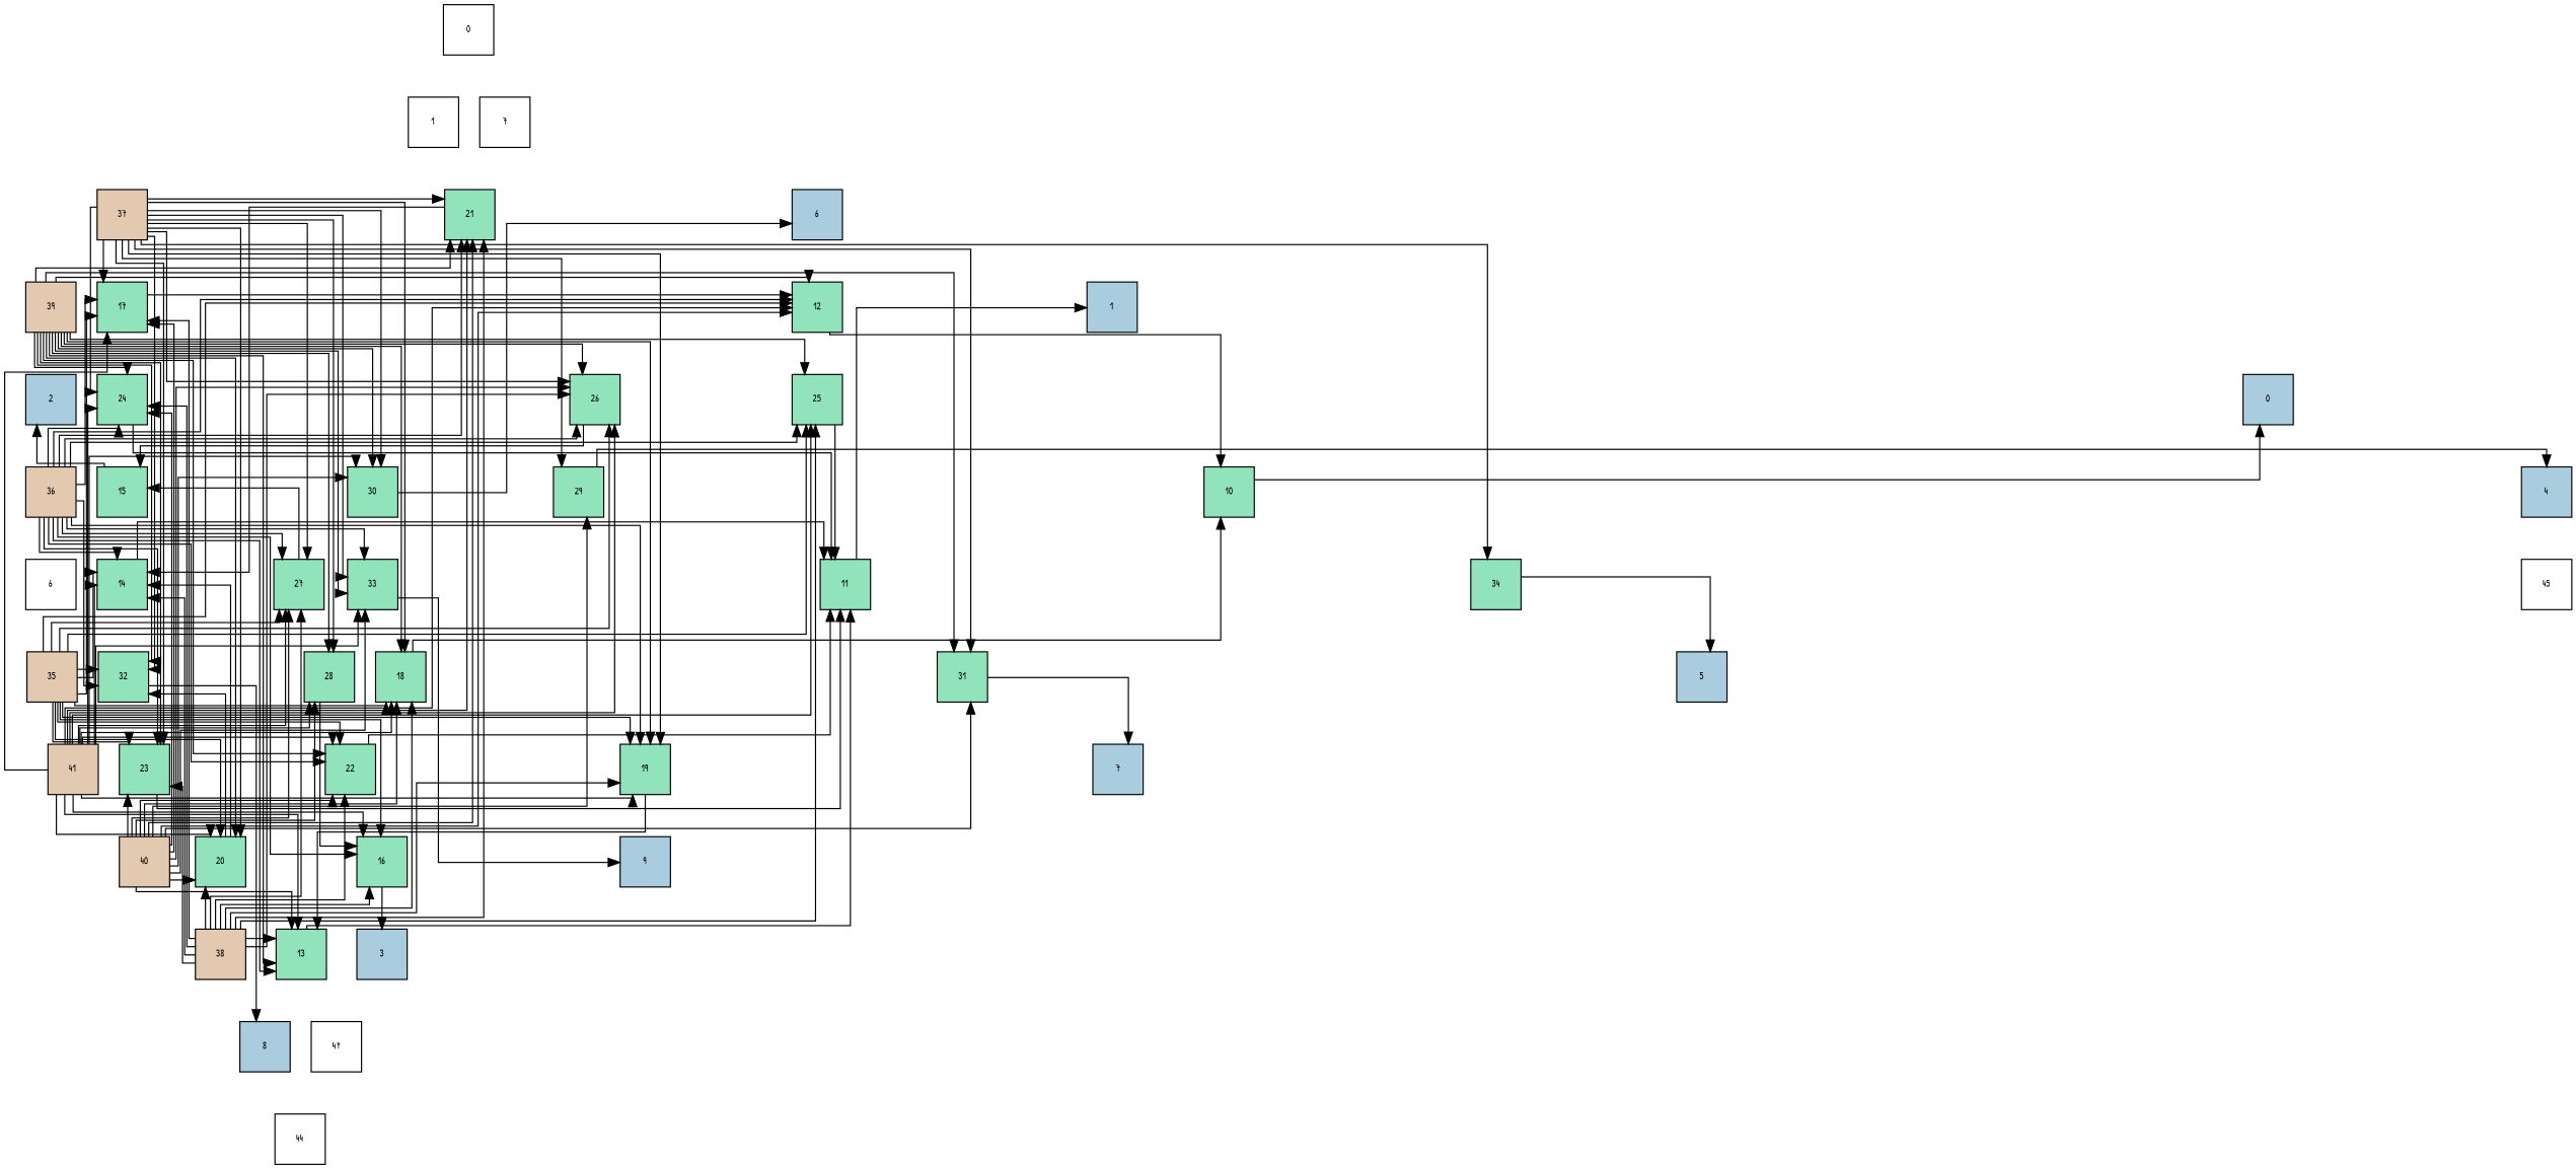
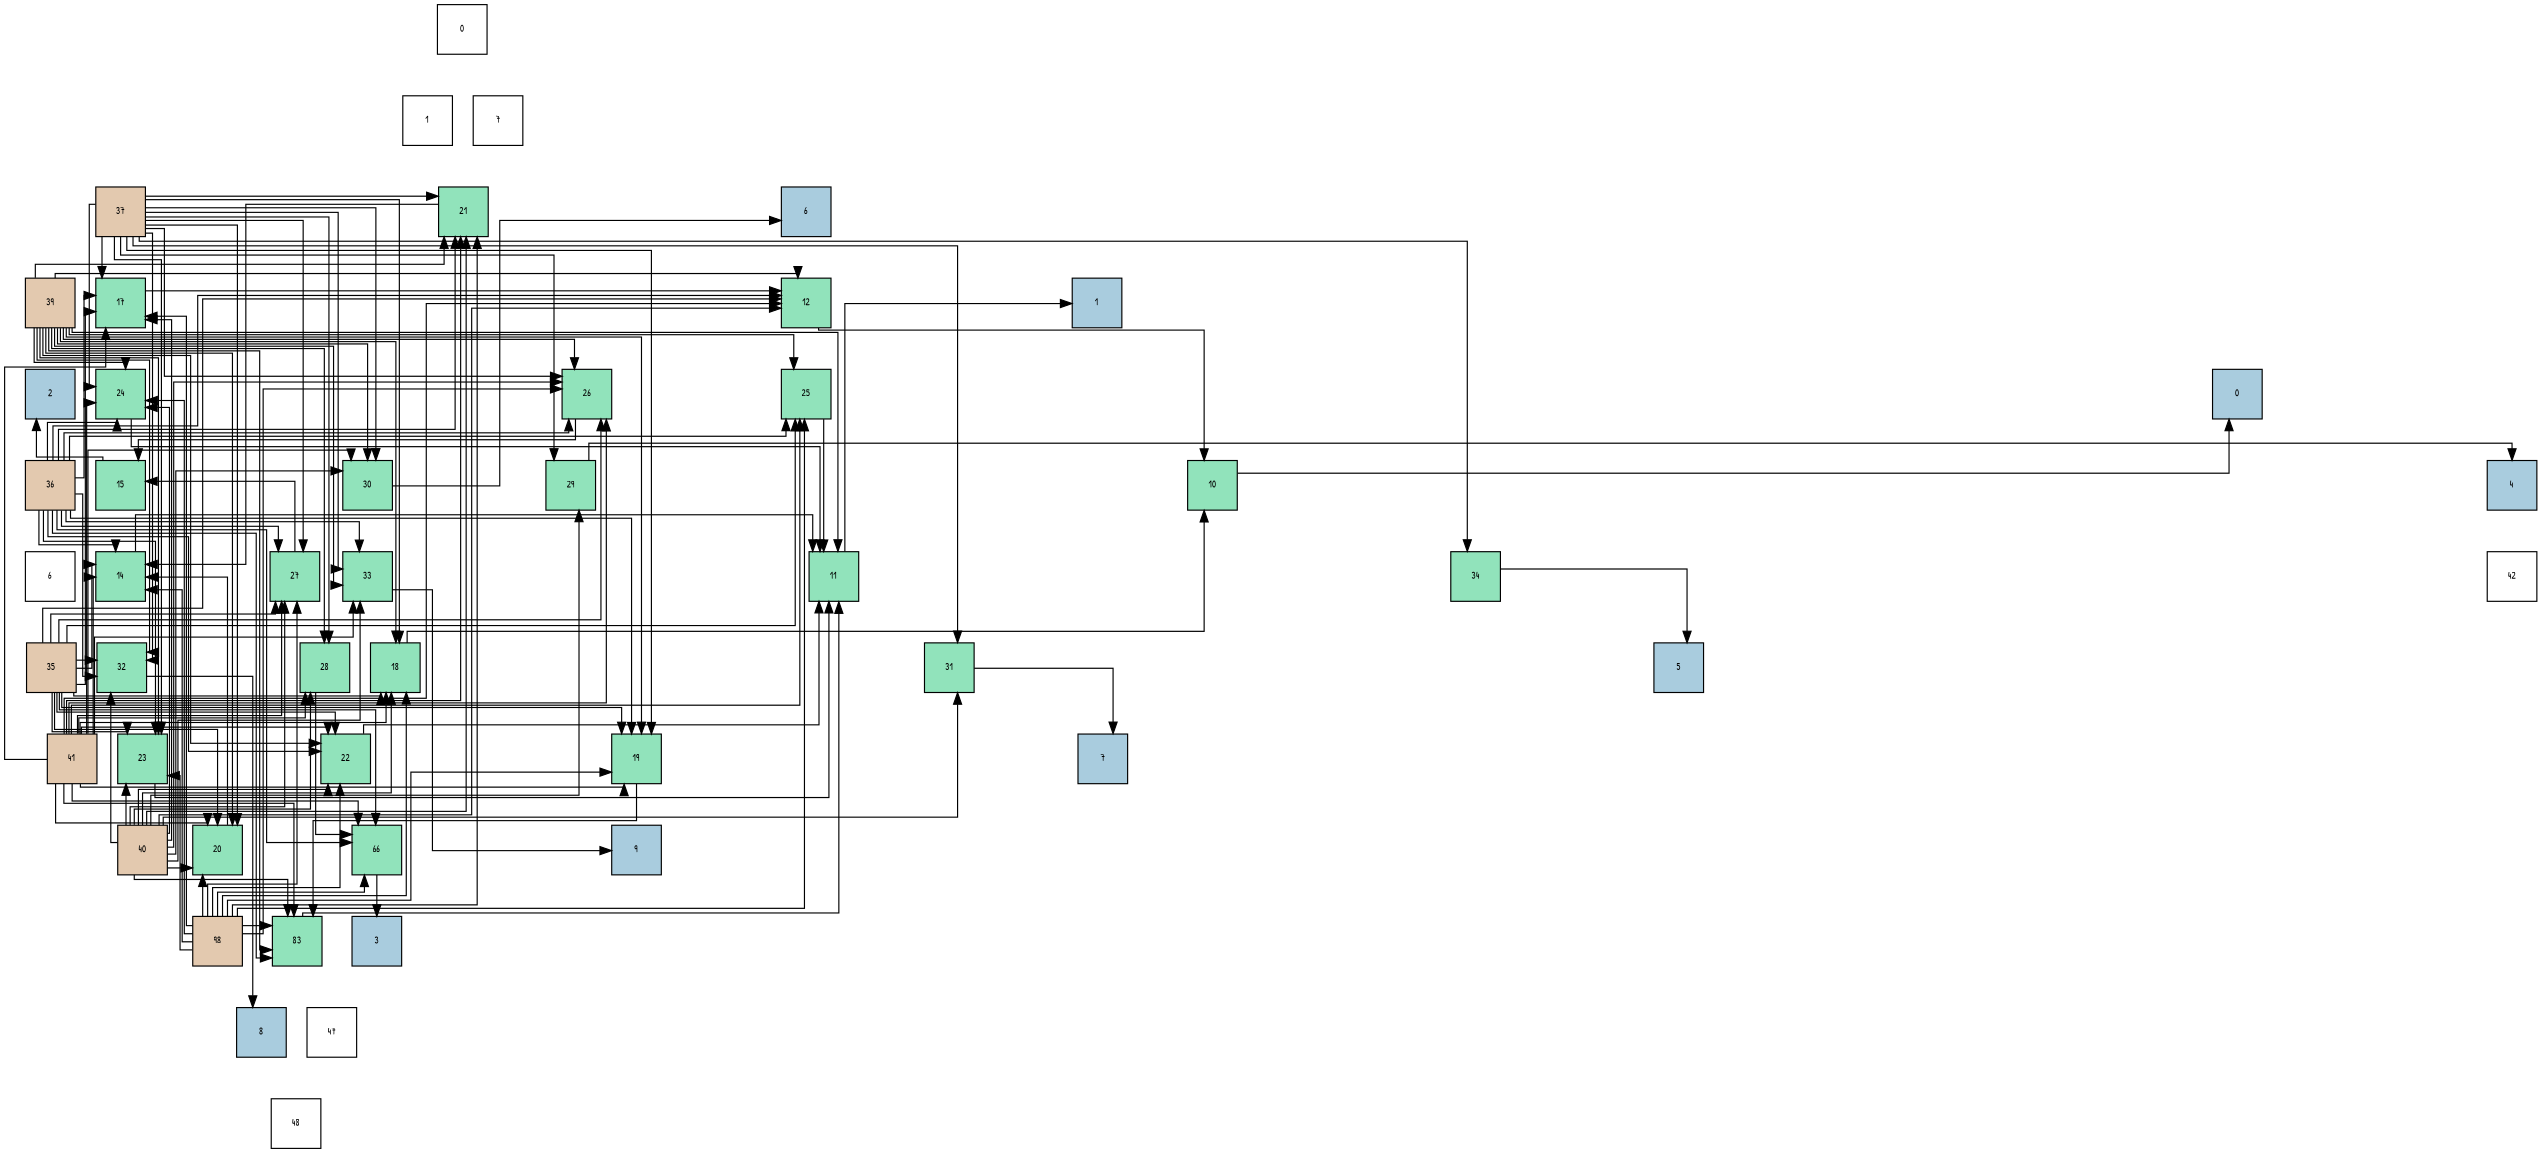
  digraph {
    fontname="Patrick Hand"
    rank=same
    rankdir=TB
    splines=ortho
    node [fillcolor="#91e3bb" fixedsize=true fontname="Patrick Hand" fontsize=8 shape=square style=filled]
    edge [constraint=false fontname="Patrick Hand" style=vis]
    n1 [fillcolor="#ffffff" label=0 width=0.6]
    n2 [fillcolor="#ffffff" label=1 width=0.6]
    n3 [fillcolor="#ffffff" label=7 width=0.6]
    n4 [fillcolor="#e3c9af" label=37 width=0.6]
    n5 [label=21 width=0.6]
    n6 [fillcolor="#a9ccde" label=6 width=0.6]
    n7 [fillcolor="#e3c9af" label=39 width=0.6]
    n8 [label=17 width=0.6]
    n9 [label=24 width=0.6]
    n10 [label=26 width=0.6]
    n11 [label=30 width=0.6]
    n12 [label=27 width=0.6]
    n13 [label=32 width=0.6]
    n14 [label=29 width=0.6]
    n15 [label=33 width=0.6]
    n16 [label=28 width=0.6]
    n17 [label=23 width=0.6]
    n18 [label=18 width=0.6]
    n19 [label=20 width=0.6]
    n20 [label=34 width=0.6]
    n21 [label=31 width=0.6]
    n22 [label=19 width=0.6]
    n23 [label=12 width=0.6]
    n24 [label=14 width=0.6]
    n25 [fillcolor="#a9ccde" label=2 width=0.6]
    n26 [label=25 width=0.6]
    n27 [label=22 width=0.6]
-   n28 [label=13 width=0.6]
+   n28 [label=83 width=0.6]
    n29 [label=15 width=0.6]
    n30 [label=11 width=0.6]
    n31 [fillcolor="#e3c9af" label=41 width=0.6]
    n32 [fillcolor="#a9ccde" label=8 width=0.6]
    n33 [fillcolor="#a9ccde" label=4 width=0.6]
    n34 [fillcolor="#a9ccde" label=9 width=0.6]
-   n35 [label=16 width=0.6]
+   n35 [label=66 width=0.6]
    n36 [fillcolor="#e3c9af" label=40 width=0.6]
    n37 [label=10 width=0.6]
-   n38 [fillcolor="#e3c9af" label=38 width=0.6]
+   n38 [fillcolor="#e3c9af" label=98 width=0.6]
    n39 [fillcolor="#a9ccde" label=5 width=0.6]
    n40 [fillcolor="#a9ccde" label=7 width=0.6]
    n41 [fillcolor="#e3c9af" label=36 width=0.6]
    n42 [fillcolor="#ffffff" label=47 width=0.6]
    n43 [fillcolor="#ffffff" label=6 width=0.6]
    n44 [fillcolor="#e3c9af" label=35 width=0.6]
    n45 [fillcolor="#a9ccde" label=3 width=0.6]
    n46 [fillcolor="#a9ccde" label=1 width=0.6]
    n47 [fillcolor="#a9ccde" label=0 width=0.6]
-   n48 [fillcolor="#ffffff" label=44 width=0.6]
-   n49 [fillcolor="#ffffff" label=45 width=0.6]
+   n48 [fillcolor="#ffffff" label=48 width=0.6]
+   n49 [fillcolor="#ffffff" label=42 width=0.6]
    n1 -> n2 [constraint=true style=invis]
    n1 -> n3 [constraint=true style=invis]
    n2 -> n4 [constraint=true style=invis]
    n2 -> n5 [constraint=true style=invis]
    n3 -> n5 [constraint=true style=invis]
    n3 -> n6 [constraint=true style=invis]
    n4 -> n5
    n4 -> n7 [constraint=true style=invis]
    n4 -> n8
    n4 -> n8 [constraint=true style=invis]
    n4 -> n9
    n4 -> n10
    n4 -> n11
    n4 -> n12
    n4 -> n13
    n4 -> n14
    n4 -> n15
    n4 -> n16
    n4 -> n17
    n4 -> n18
    n4 -> n19
    n4 -> n20
    n4 -> n21
    n4 -> n22
    n5 -> n8 [constraint=true style=invis]
    n5 -> n23 [constraint=true style=invis]
    n5 -> n24
    n6 -> n23 [constraint=true style=invis]
    n6 -> n46 [constraint=true style=invis]
    n7 -> n5
    n7 -> n9
    n7 -> n9 [constraint=true style=invis]
    n7 -> n10
    n7 -> n11
    n7 -> n13
    n7 -> n15
    n7 -> n16
    n7 -> n17
    n7 -> n18
    n7 -> n19
-   n7 -> n21
+   n7 -> n30
    n7 -> n22
    n7 -> n23
    n7 -> n25 [constraint=true style=invis]
    n7 -> n26
    n7 -> n27
    n7 -> n28
    n8 -> n9 [constraint=true style=invis]
    n8 -> n10 [constraint=true style=invis]
    n8 -> n23
    n9 -> n11 [constraint=true style=invis]
    n9 -> n29 [constraint=true style=invis]
    n9 -> n30
    n10 -> n11 [constraint=true style=invis]
    n10 -> n14 [constraint=true style=invis]
    n10 -> n29
    n11 -> n6
    n11 -> n12 [constraint=true style=invis]
    n11 -> n15 [constraint=true style=invis]
    n12 -> n13 [constraint=true style=invis]
    n12 -> n16 [constraint=true style=invis]
    n12 -> n29
    n13 -> n17 [constraint=true style=invis]
    n13 -> n31 [constraint=true style=invis]
    n13 -> n32
    n14 -> n15 [constraint=true style=invis]
    n14 -> n30 [constraint=true style=invis]
    n14 -> n33
    n15 -> n16 [constraint=true style=invis]
    n15 -> n18 [constraint=true style=invis]
    n15 -> n34
    n16 -> n17 [constraint=true style=invis]
    n16 -> n27 [constraint=true style=invis]
    n16 -> n35
    n17 -> n19 [constraint=true style=invis]
    n17 -> n30
    n17 -> n36 [constraint=true style=invis]
    n18 -> n22 [constraint=true style=invis]
    n18 -> n27 [constraint=true style=invis]
    n18 -> n37
    n19 -> n24
    n19 -> n28 [constraint=true style=invis]
    n19 -> n38 [constraint=true style=invis]
    n20 -> n21 [constraint=true style=invis]
    n20 -> n39
    n20 -> n39 [constraint=true style=invis]
    n21 -> n22 [constraint=true style=invis]
    n21 -> n40
    n21 -> n40 [constraint=true style=invis]
    n22 -> n28
    n22 -> n34 [constraint=true style=invis]
    n22 -> n35 [constraint=true style=invis]
    n23 -> n10 [constraint=true style=invis]
    n23 -> n26 [constraint=true style=invis]
    n23 -> n37
    n24 -> n13 [constraint=true style=invis]
    n24 -> n30
    n24 -> n44 [constraint=true style=invis]
    n25 -> n29 [constraint=true style=invis]
    n25 -> n41 [constraint=true style=invis]
    n26 -> n14 [constraint=true style=invis]
    n26 -> n30
    n26 -> n37 [constraint=true style=invis]
    n27 -> n19 [constraint=true style=invis]
    n27 -> n30
    n27 -> n35 [constraint=true style=invis]
    n28 -> n30
    n28 -> n32 [constraint=true style=invis]
    n28 -> n42 [constraint=true style=invis]
    n29 -> n12 [constraint=true style=invis]
    n29 -> n24 [constraint=true style=invis]
    n29 -> n25
    n30 -> n18 [constraint=true style=invis]
    n30 -> n21 [constraint=true style=invis]
    n30 -> n46
    n31 -> n5
    n31 -> n8
    n31 -> n9
    n31 -> n10
    n31 -> n11
    n31 -> n12
    n31 -> n15
    n31 -> n16
    n31 -> n18
    n31 -> n19
    n31 -> n22
    n31 -> n23
    n31 -> n24
    n31 -> n26
    n31 -> n27
    n31 -> n28
    n31 -> n35
    n31 -> n36 [constraint=true style=invis]
    n32 -> n48 [constraint=true style=invis]
    n33 -> n20 [constraint=true style=invis]
    n33 -> n49 [constraint=true style=invis]
    n34 -> n45 [constraint=true style=invis]
    n35 -> n28 [constraint=true style=invis]
    n35 -> n45
    n35 -> n45 [constraint=true style=invis]
    n36 -> n5
    n36 -> n8
    n36 -> n9
    n36 -> n10
    n36 -> n11
    n36 -> n12
-   n19 -> n13
+   n36 -> n13
    n36 -> n14
    n36 -> n15
    n36 -> n16
    n36 -> n17
    n36 -> n18
    n36 -> n19
    n36 -> n21
    n36 -> n23
    n36 -> n27
    n36 -> n28
    n36 -> n38 [constraint=true style=invis]
    n37 -> n20 [constraint=true style=invis]
    n37 -> n30 [constraint=true style=invis]
    n37 -> n47
    n38 -> n5
    n38 -> n8
    n38 -> n9
    n38 -> n10
    n38 -> n12
    n38 -> n17
    n38 -> n18
    n38 -> n19
    n38 -> n22
    n38 -> n24
    n38 -> n26
    n38 -> n27
    n38 -> n28
    n38 -> n32 [constraint=true style=invis]
    n38 -> n35
    n39 -> n40 [constraint=true style=invis]
    n40 -> n34 [constraint=true style=invis]
    n41 -> n5
    n41 -> n8
    n41 -> n9
    n41 -> n10
    n41 -> n12
    n41 -> n13
    n41 -> n15
    n41 -> n17
    n41 -> n22
    n41 -> n23
    n41 -> n24
    n41 -> n24 [constraint=true style=invis]
    n41 -> n26
    n41 -> n27
    n41 -> n28
    n41 -> n35
    n41 -> n43 [constraint=true style=invis]
    n42 -> n48 [constraint=true style=invis]
    n43 -> n44 [constraint=true style=invis]
    n44 -> n8
    n44 -> n10
    n44 -> n12
    n44 -> n13
    n44 -> n17
    n44 -> n18
    n44 -> n19
    n44 -> n22
    n44 -> n23
    n44 -> n24
    n44 -> n26
    n44 -> n27
    n44 -> n31 [constraint=true style=invis]
    n44 -> n35
    n45 -> n42 [constraint=true style=invis]
    n46 -> n26 [constraint=true style=invis]
    n46 -> n47 [constraint=true style=invis]
    n47 -> n33 [constraint=true style=invis]
    n47 -> n37 [constraint=true style=invis]
    n49 -> n39 [constraint=true style=invis]
  }
